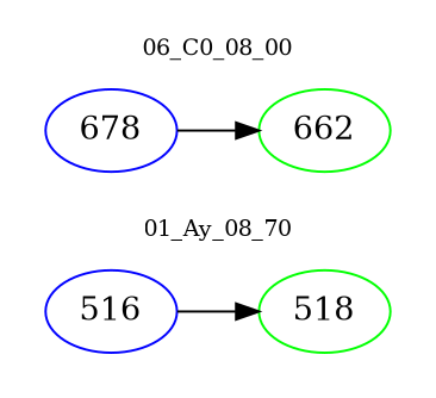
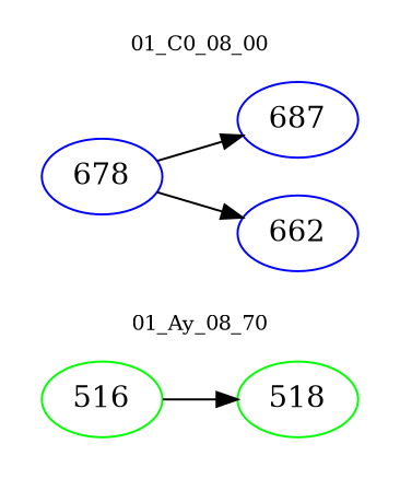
  digraph {
    rankdir=LR
    node [color=blue]
    edge [color=black]
-   n1 [label=516]
+   n1 [color=green label=516]
    n2 [color=green label=518]
    n3 [label=678]
-   n4 [color=green label=662]
+   n4 [label=662]
+   n5 [label=687]
    subgraph cluster_1 {
      color=white
      fontsize=10
      label="01_Ay_08_70"
      n1
      n2
    }
    subgraph cluster_2 {
      color=white
      fontsize=10
-     label="06_C0_08_00"
+     label="01_C0_08_00"
      n3
      n4
+     n5
    }
    n1 -> n2
    n3 -> n4
+   n3 -> n5
  }
